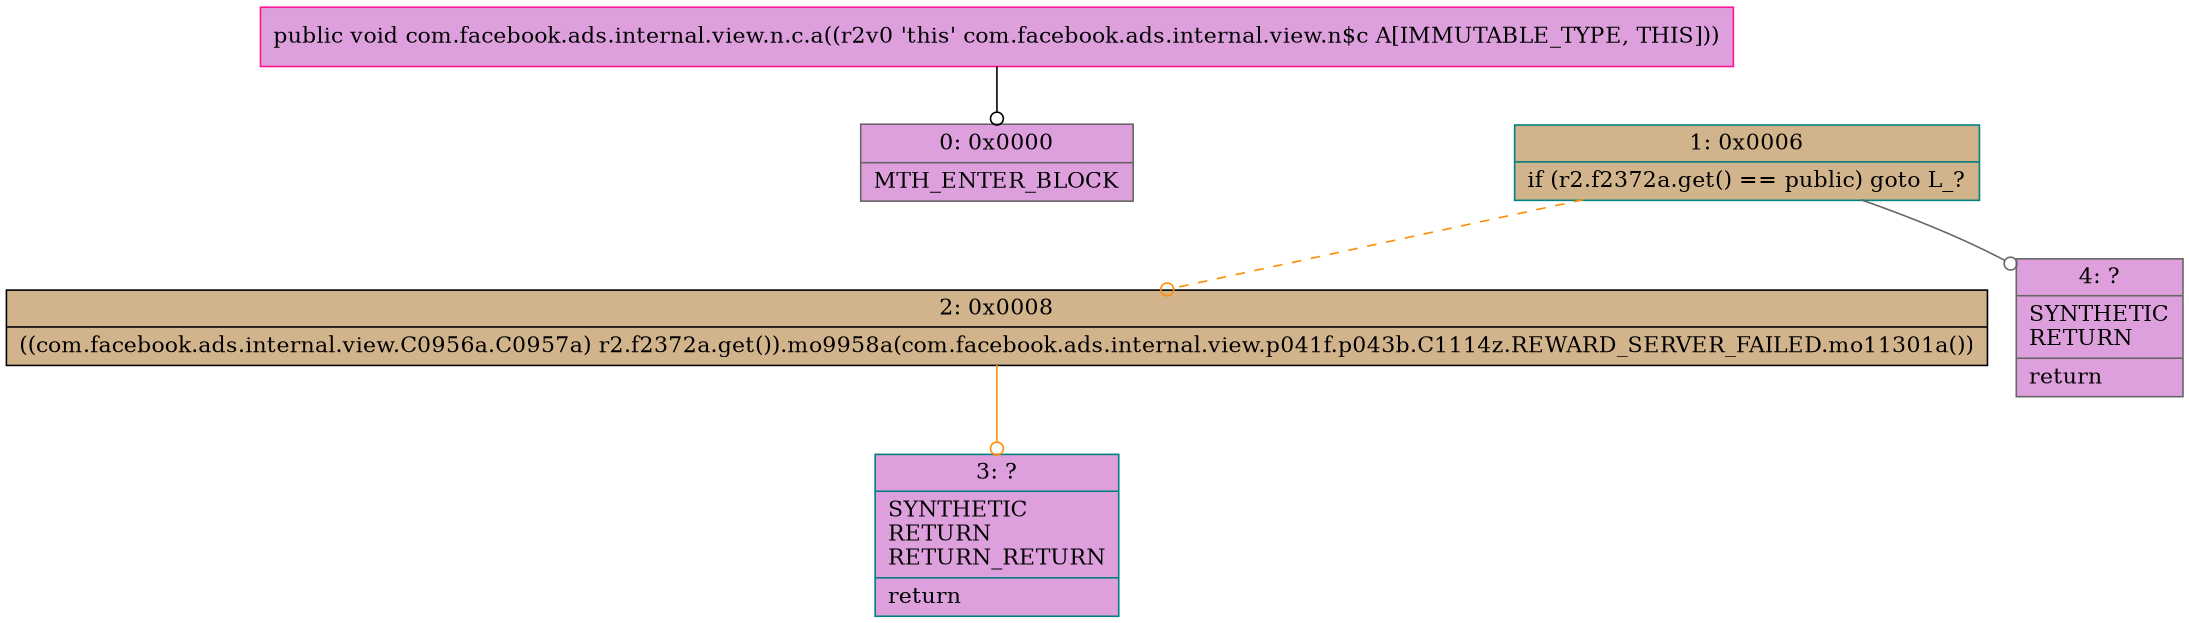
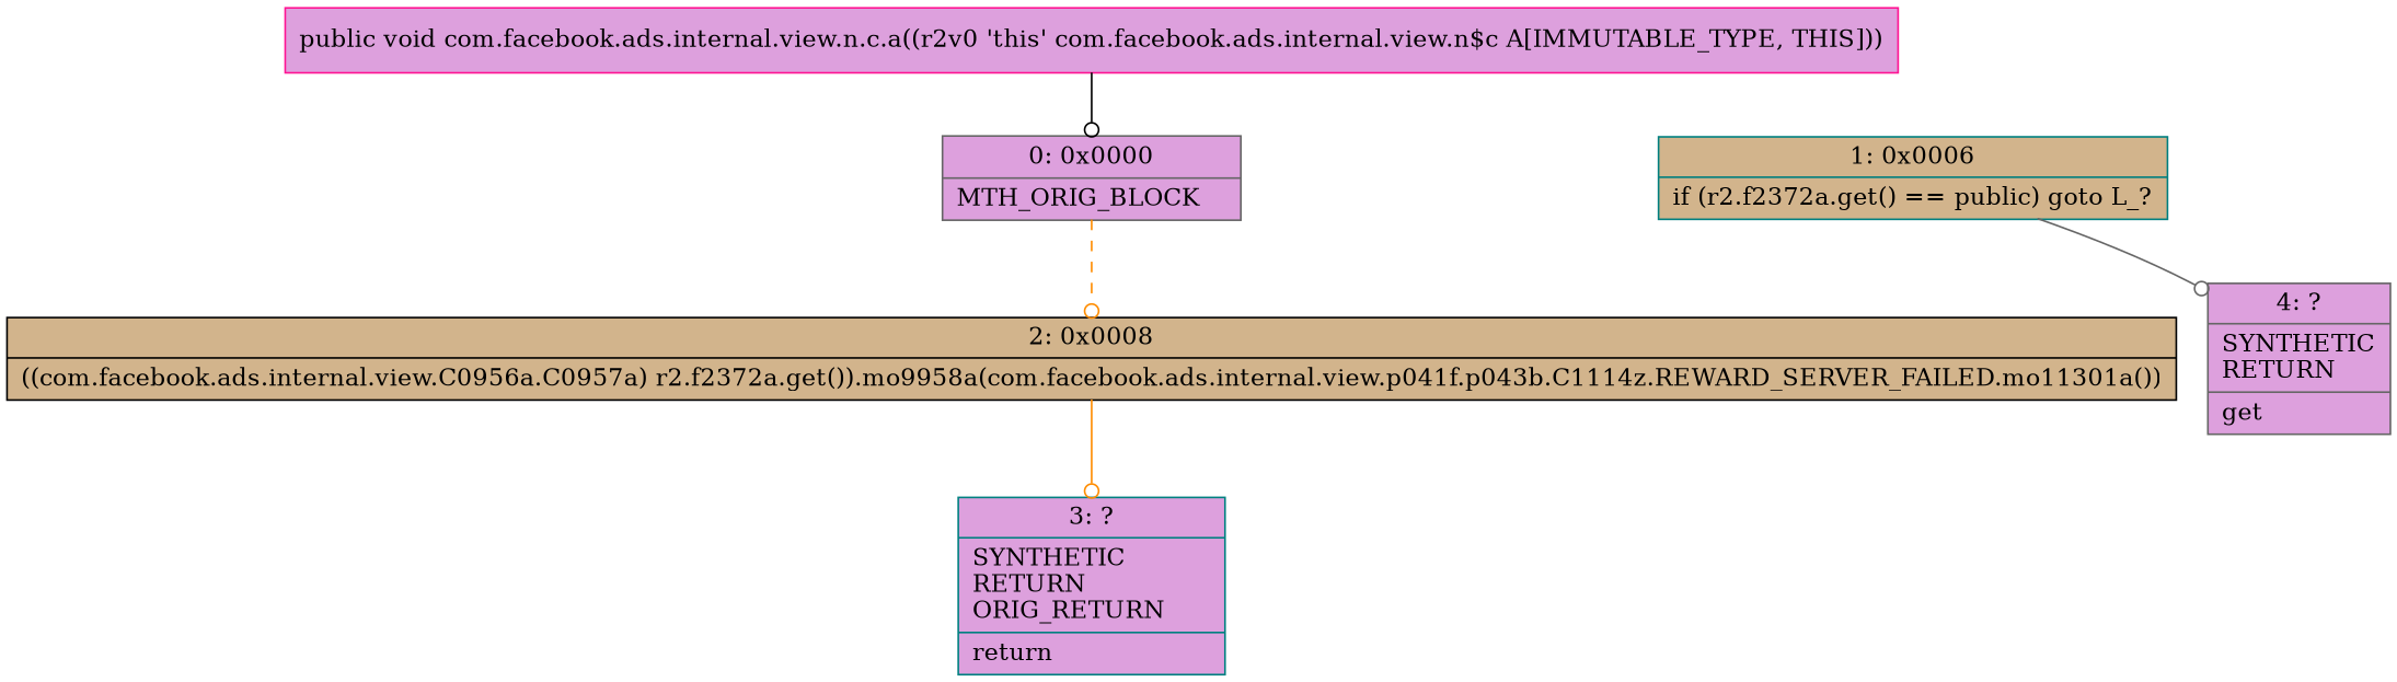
  digraph {
    node [color=gray40 fillcolor=plum shape=record style=filled]
    edge [arrowhead=odot color=darkorange]
-   n1 [label="{0\:\ 0x0000|MTH_ENTER_BLOCK\l}"]
+   n1 [label="{0\:\ 0x0000|MTH_ORIG_BLOCK\l}"]
    n2 [color=teal fillcolor=tan label="{1\:\ 0x0006|if (r2.f2372a.get() == public) goto L_?\l}"]
    n3 [color=black fillcolor=tan label="{2\:\ 0x0008|((com.facebook.ads.internal.view.C0956a.C0957a) r2.f2372a.get()).mo9958a(com.facebook.ads.internal.view.p041f.p043b.C1114z.REWARD_SERVER_FAILED.mo11301a())\l}"]
-   n4 [label="{4\:\ ?|SYNTHETIC\lRETURN\l|return\l}"]
-   n5 [color=teal label="{3\:\ ?|SYNTHETIC\lRETURN\lRETURN_RETURN\l|return\l}"]
+   n4 [label="{4\:\ ?|SYNTHETIC\lRETURN\l|get\l}"]
+   n5 [color=teal label="{3\:\ ?|SYNTHETIC\lRETURN\lORIG_RETURN\l|return\l}"]
    n6 [color=deeppink label="{public void com.facebook.ads.internal.view.n.c.a((r2v0 'this' com.facebook.ads.internal.view.n$c A[IMMUTABLE_TYPE, THIS])) }"]
-   n2 -> n3 [style=dashed]
+   n1 -> n3 [style=dashed]
    n2 -> n4 [color=gray40]
    n3 -> n5
    n6 -> n1 [color=black]
  }
